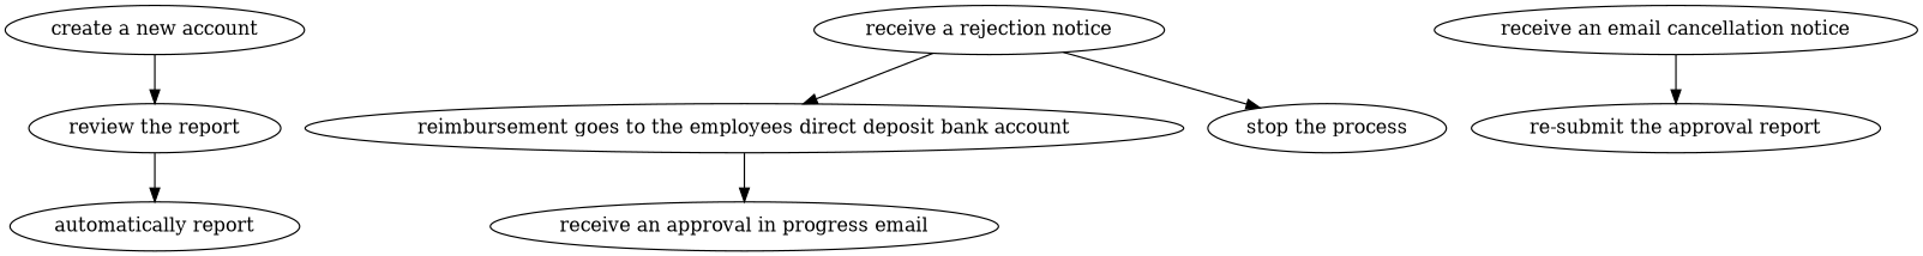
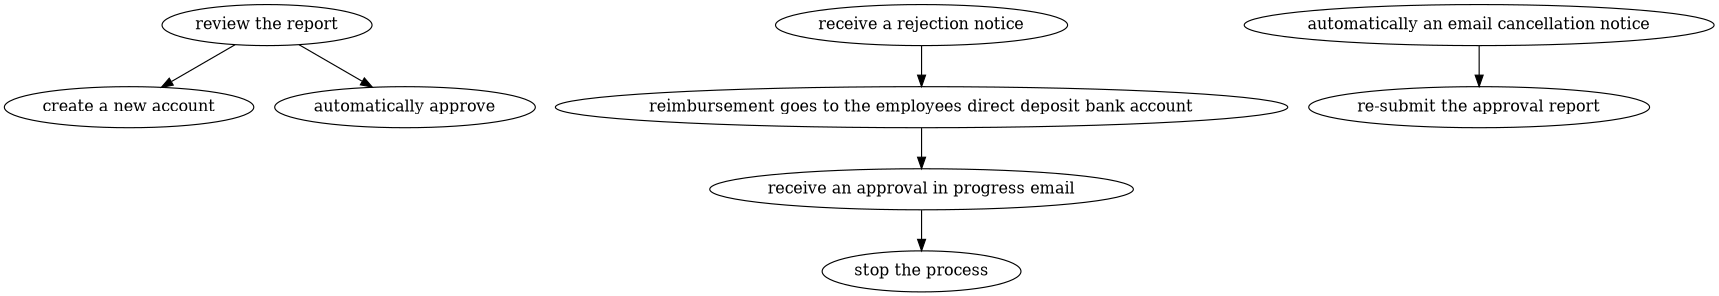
  strict digraph {
    edge [attrs="{'type': 'flow', 'label': 'flow'}"]
    "create a new account" [attrs="{'type': 'Activity', 'label': 'create a new account'}"]
    "review the report" [attrs="{'type': 'Activity', 'label': 'review the report'}"]
-   "automatically approve" [attrs="{'type': 'Activity', 'label': 'automatically approve'}" label="automatically report"]
+   "automatically approve" [attrs="{'type': 'Activity', 'label': 'automatically approve'}"]
    "receive a rejection notice" [attrs="{'type': 'Activity', 'label': 'receive a rejection notice'}"]
    "reimbursement goes to the employees direct deposit bank account" [attrs="{'type': 'Activity', 'label': 'reimbursement goes to the employees direct deposit bank account'}"]
    "receive an approval in progress email" [attrs="{'type': 'Activity', 'label': 'receive an approval in progress email'}"]
    "stop the process" [attrs="{'type': 'Activity', 'label': 'stop the process'}"]
-   "receive an email cancellation notice" [attrs="{'type': 'Activity', 'label': 'receive an email cancellation notice'}"]
+   "receive an email cancellation notice" [attrs="{'type': 'Activity', 'label': 'receive an email cancellation notice'}" label="automatically an email cancellation notice"]
    n9 [attrs="{'type': 'Activity', 'label': 're-submit the expense report'}" label="re-submit the approval report"]
-   "create a new account" -> "review the report"
+   "review the report" -> "create a new account"
    "review the report" -> "automatically approve"
    "receive a rejection notice" -> "reimbursement goes to the employees direct deposit bank account"
    "reimbursement goes to the employees direct deposit bank account" -> "receive an approval in progress email"
-   "receive a rejection notice" -> "stop the process"
+   "receive an approval in progress email" -> "stop the process"
    "receive an email cancellation notice" -> n9
  }
